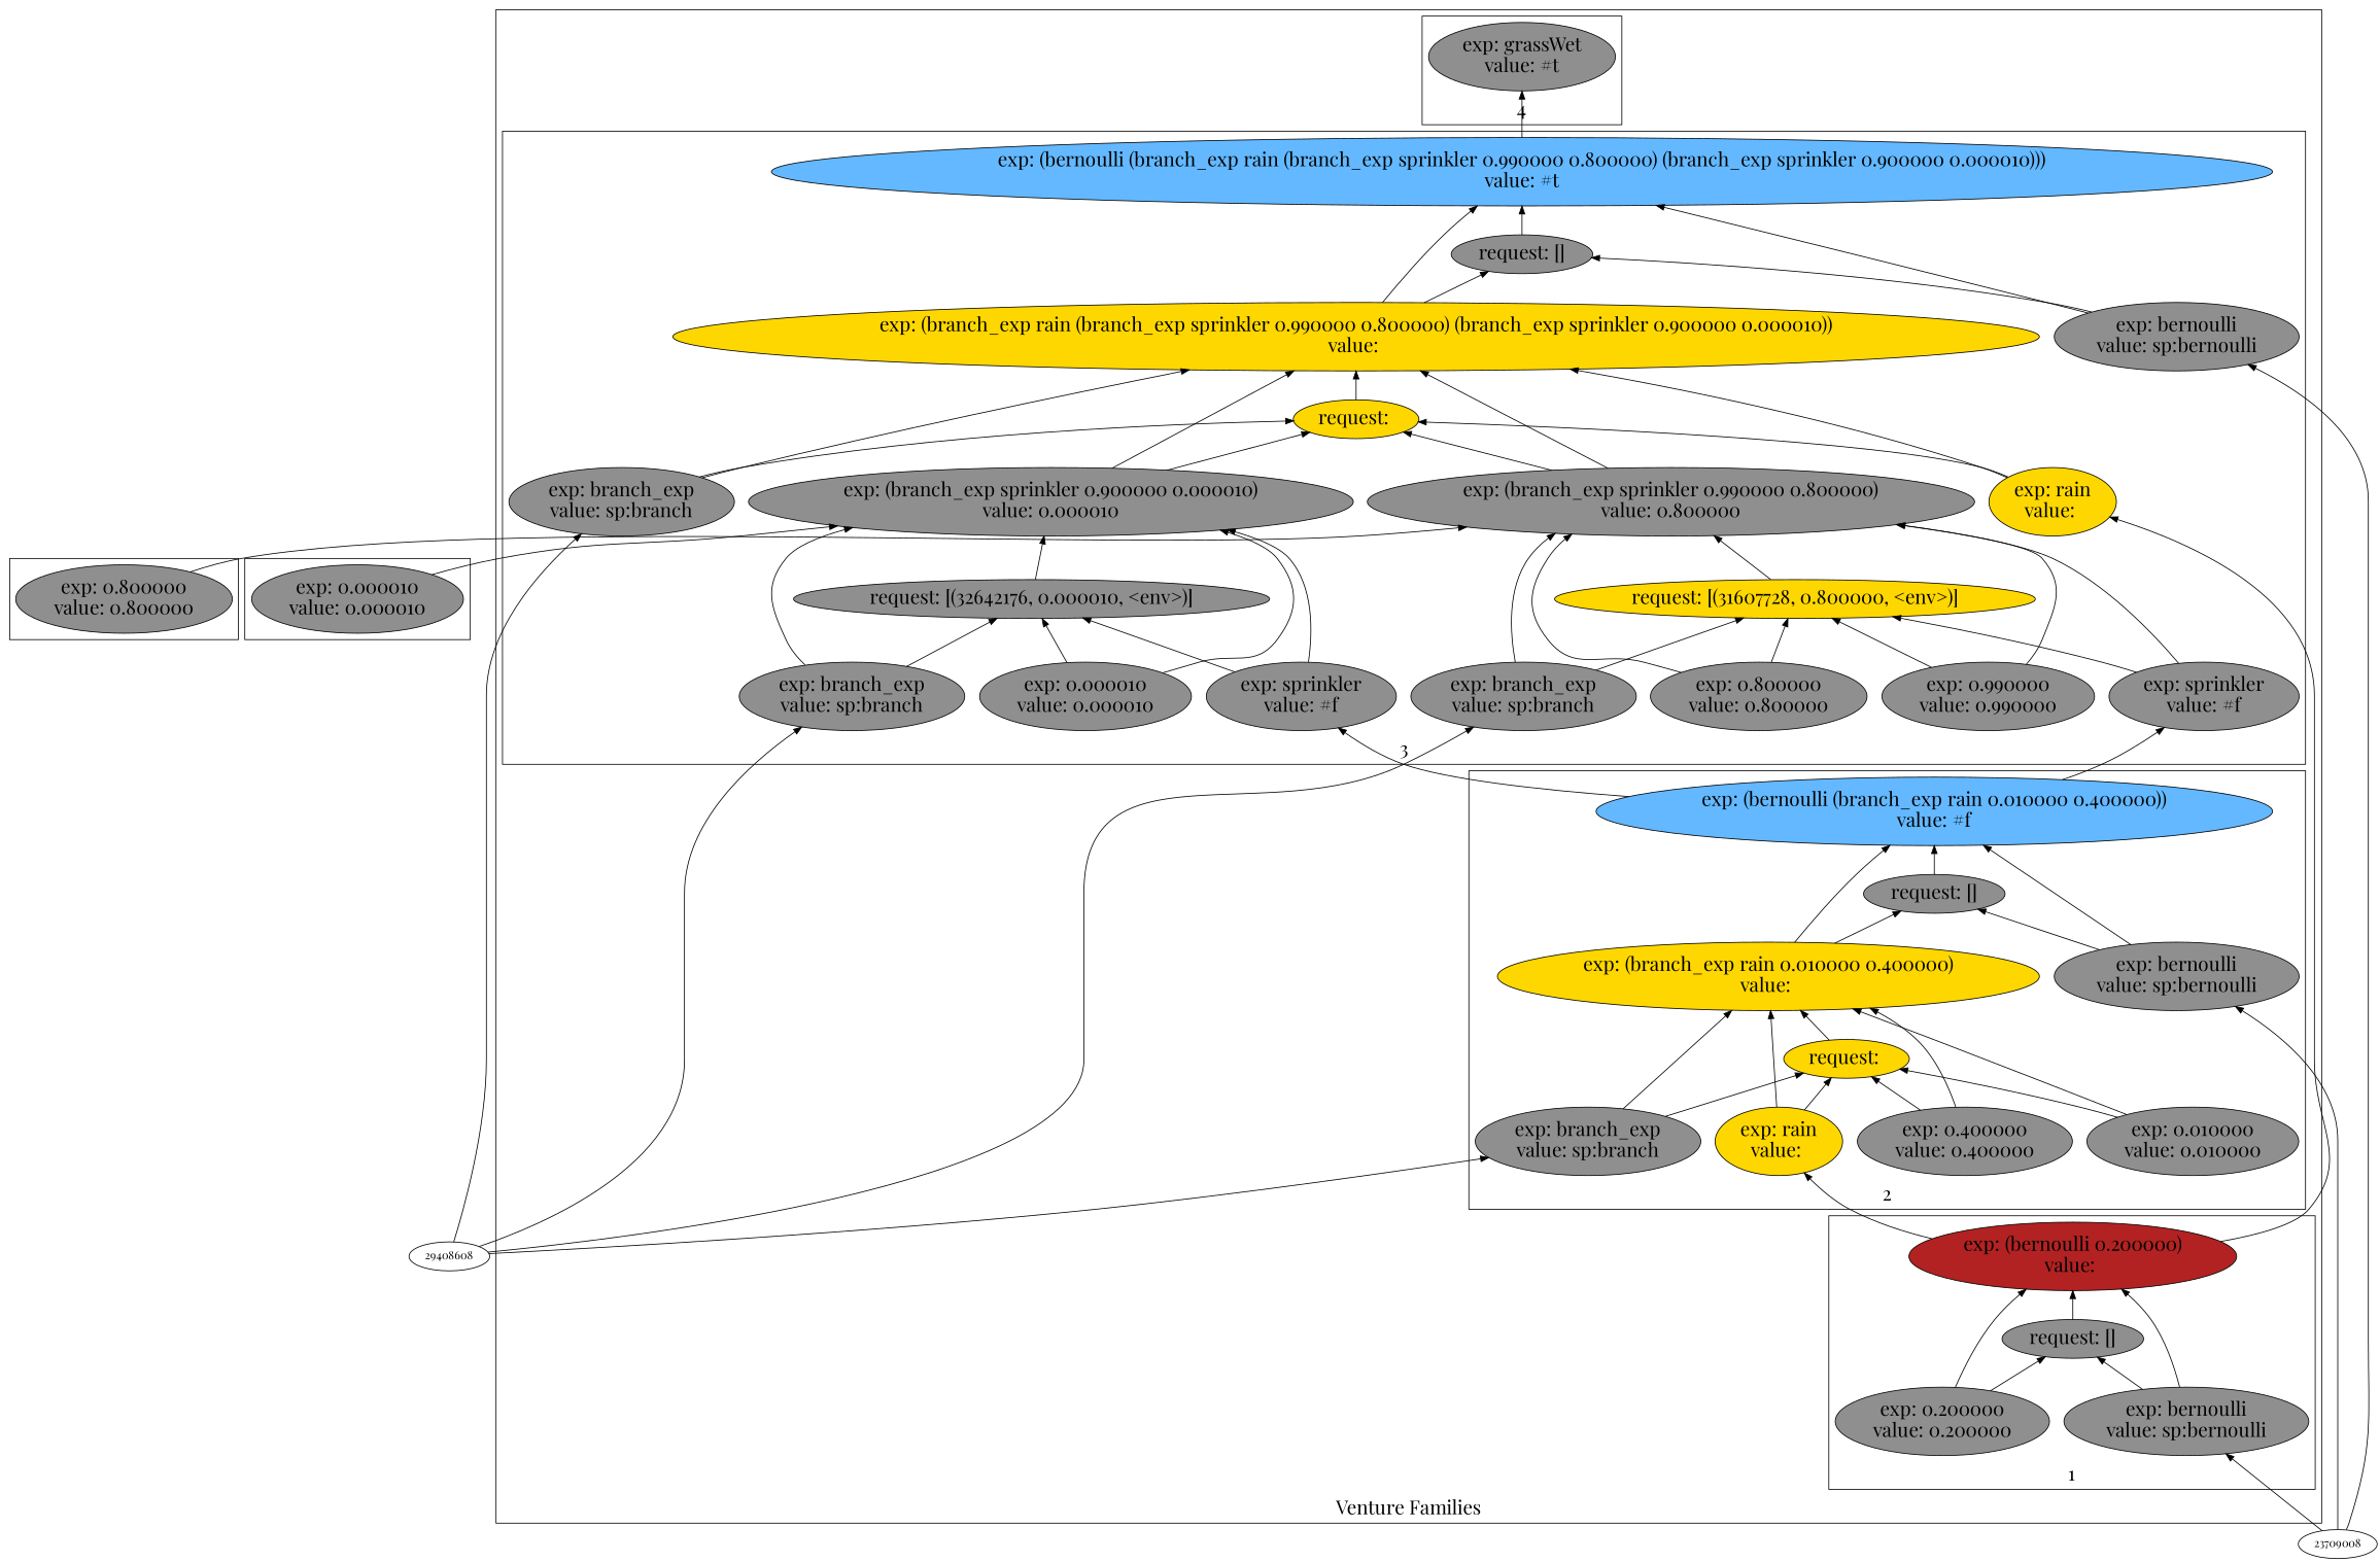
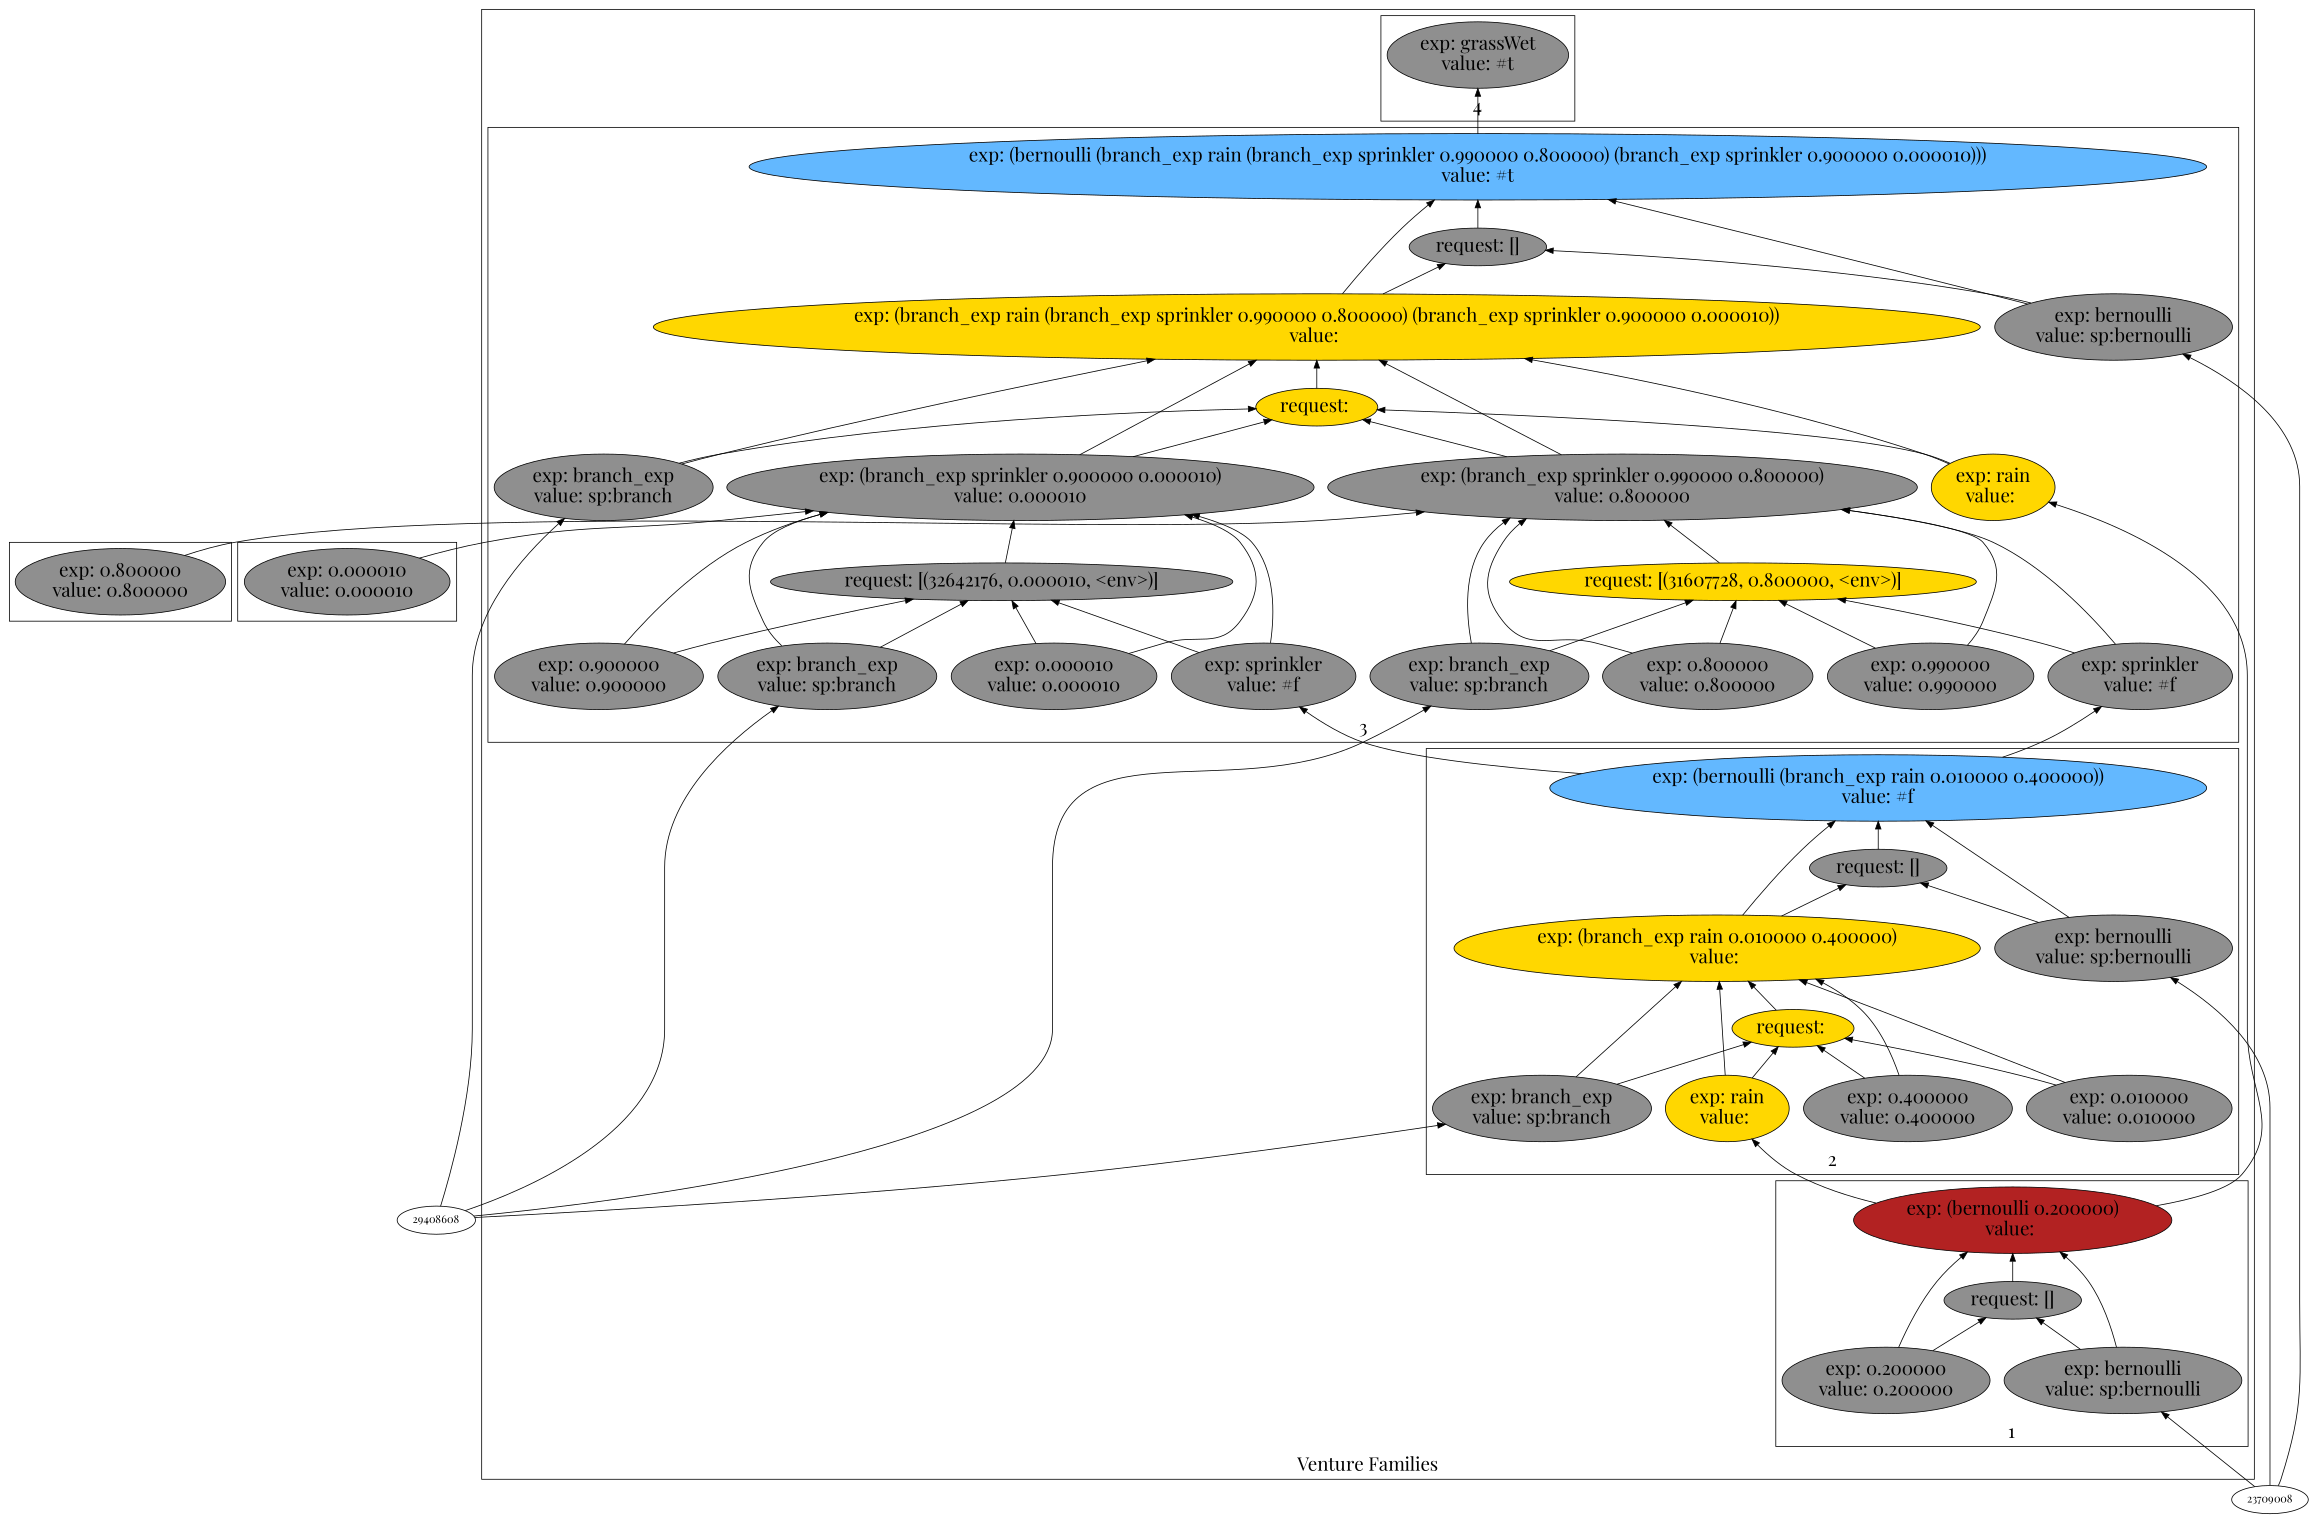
  digraph {
    fontname="Playfair Display"
    fontsize=24
    rankdir=BT
    node [fillcolor=grey56 fontname="Playfair Display" fontsize=24 shape=ellipse style=filled]
    edge [arrowhead=normal color=black fontname="Playfair Display" style=solid]
    n1 [fillcolor=firebrick label="exp: (bernoulli 0.200000)\nvalue: "]
    n2 [label="request: []"]
    n3 [label="exp: bernoulli\nvalue: sp:bernoulli"]
    n4 [label="exp: 0.200000\nvalue: 0.200000"]
    n5 [fillcolor=steelblue1 label="exp: (bernoulli (branch_exp rain 0.010000 0.400000))\nvalue: #f"]
    n6 [label="request: []"]
    n7 [label="exp: bernoulli\nvalue: sp:bernoulli"]
    n8 [fillcolor=gold label="exp: (branch_exp rain 0.010000 0.400000)\nvalue: "]
    n9 [fillcolor=gold label="request: "]
    n10 [label="exp: branch_exp\nvalue: sp:branch"]
    n11 [fillcolor=gold label="exp: rain\nvalue: "]
    n12 [label="exp: 0.010000\nvalue: 0.010000"]
    n13 [label="exp: 0.400000\nvalue: 0.400000"]
    n14 [fillcolor=steelblue1 label="exp: (bernoulli (branch_exp rain (branch_exp sprinkler 0.990000 0.800000) (branch_exp sprinkler 0.900000 0.000010)))\nvalue: #t"]
    n15 [label="request: []"]
    n16 [label="exp: bernoulli\nvalue: sp:bernoulli"]
    n17 [fillcolor=gold label="exp: (branch_exp rain (branch_exp sprinkler 0.990000 0.800000) (branch_exp sprinkler 0.900000 0.000010))\nvalue: "]
    n18 [fillcolor=gold label="request: "]
    n19 [label="exp: branch_exp\nvalue: sp:branch"]
    n20 [fillcolor=gold label="exp: rain\nvalue: "]
    n21 [label="exp: (branch_exp sprinkler 0.990000 0.800000)\nvalue: 0.800000"]
    n22 [fillcolor=gold label="request: [(31607728, 0.800000, <env>)]"]
    n23 [label="exp: branch_exp\nvalue: sp:branch"]
    n24 [label="exp: sprinkler\nvalue: #f"]
    n25 [label="exp: 0.990000\nvalue: 0.990000"]
    n26 [label="exp: 0.800000\nvalue: 0.800000"]
    n27 [label="exp: (branch_exp sprinkler 0.900000 0.000010)\nvalue: 0.000010"]
    n28 [label="request: [(32642176, 0.000010, <env>)]"]
    n29 [label="exp: branch_exp\nvalue: sp:branch"]
    n30 [label="exp: sprinkler\nvalue: #f"]
+   n31 [label="exp: 0.900000\nvalue: 0.900000"]
    n32 [label="exp: 0.000010\nvalue: 0.000010"]
    n33 [label="exp: grassWet\nvalue: #t"]
    n34 [label="exp: 0.800000\nvalue: 0.800000"]
    n35 [label="exp: 0.000010\nvalue: 0.000010"]
    23709008 [fillcolor="" fontsize="" shape="" style=""]
    29408608 [fillcolor="" fontsize="" shape="" style=""]
    subgraph cluster_1 {
      label="Venture Families"
      subgraph cluster_2 {
        label=1
        n1
        n2
        n3
        n4
      }
      subgraph cluster_3 {
        label=2
        n5
        n6
        n7
        n8
        n9
        n10
        n11
        n12
        n13
      }
      subgraph cluster_4 {
        label=3
        n14
        n15
        n16
        n17
        n18
        n19
        n20
        n21
        n22
        n23
        n24
        n25
        n26
        n27
        n28
        n29
        n30
+       n31
        n32
      }
      subgraph cluster_5 {
        label=4
        n33
      }
    }
    subgraph cluster_6 {
      n34
    }
    subgraph cluster_7 {
      n35
    }
    n1 -> n11
    n1 -> n20
    n2 -> n1
    n3 -> n1
    n3 -> n2
    n4 -> n1
    n4 -> n2
    n5 -> n24
    n5 -> n30
    n6 -> n5
    n7 -> n5
    n7 -> n6
    n8 -> n5
    n8 -> n6
    n9 -> n8
    n10 -> n8
    n10 -> n9
    n11 -> n8
    n11 -> n9
    n12 -> n8
    n12 -> n9
    n13 -> n8
    n13 -> n9
    n14 -> n33
    n15 -> n14
    n16 -> n14
    n16 -> n15
    n17 -> n14
    n17 -> n15
    n18 -> n17
    n19 -> n17
    n19 -> n18
    n20 -> n17
    n20 -> n18
    n21 -> n17
    n21 -> n18
    n22 -> n21
    n23 -> n21
    n23 -> n22
    n24 -> n21
    n24 -> n22
    n25 -> n21
    n25 -> n22
    n26 -> n21
    n26 -> n22
    n27 -> n17
    n27 -> n18
    n28 -> n27
    n29 -> n27
    n29 -> n28
    n30 -> n27
    n30 -> n28
+   n31 -> n27
+   n31 -> n28
    n32 -> n27
    n32 -> n28
    n34 -> n21
    n35 -> n27
    23709008 -> n3
    23709008 -> n7
    23709008 -> n16
    29408608 -> n10
    29408608 -> n19
    29408608 -> n23
    29408608 -> n29
  }
